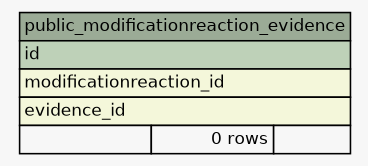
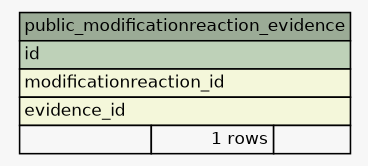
  digraph {
    bgcolor="#f7f7f7"
    fontname="DejaVu Sans"
    fontsize=11
    nodesep=0.18
    rankdir=RL
    ranksep=0.46
-   n1 [fontname="DejaVu Sans" fontsize=11 label=<     <TABLE BORDER="0" CELLBORDER="1" CELLSPACING="0" BGCOLOR="#ffffff">       <TR><TD COLSPAN="3" BGCOLOR="#9bab96" ALIGN="CENTER">public_modificationreaction_evidence</TD></TR>       <TR><TD PORT="id" COLSPAN="3" BGCOLOR="#bed1b8" ALIGN="LEFT">id</TD></TR>       <TR><TD PORT="modificationreaction_id" COLSPAN="3" BGCOLOR="#f4f7da" ALIGN="LEFT">modificationreaction_id</TD></TR>       <TR><TD PORT="evidence_id" COLSPAN="3" BGCOLOR="#f4f7da" ALIGN="LEFT">evidence_id</TD></TR>       <TR><TD ALIGN="LEFT" BGCOLOR="#f7f7f7">  </TD><TD ALIGN="RIGHT" BGCOLOR="#f7f7f7">0 rows</TD><TD ALIGN="RIGHT" BGCOLOR="#f7f7f7">  </TD></TR>     </TABLE>> shape=plaintext]
+   n1 [fontname="DejaVu Sans" fontsize=11 label=<     <TABLE BORDER="0" CELLBORDER="1" CELLSPACING="0" BGCOLOR="#ffffff">       <TR><TD COLSPAN="3" BGCOLOR="#9bab96" ALIGN="CENTER">public_modificationreaction_evidence</TD></TR>       <TR><TD PORT="id" COLSPAN="3" BGCOLOR="#bed1b8" ALIGN="LEFT">id</TD></TR>       <TR><TD PORT="modificationreaction_id" COLSPAN="3" BGCOLOR="#f4f7da" ALIGN="LEFT">modificationreaction_id</TD></TR>       <TR><TD PORT="evidence_id" COLSPAN="3" BGCOLOR="#f4f7da" ALIGN="LEFT">evidence_id</TD></TR>       <TR><TD ALIGN="LEFT" BGCOLOR="#f7f7f7">  </TD><TD ALIGN="RIGHT" BGCOLOR="#f7f7f7">1 rows</TD><TD ALIGN="RIGHT" BGCOLOR="#f7f7f7">  </TD></TR>     </TABLE>> shape=plaintext]
  }
